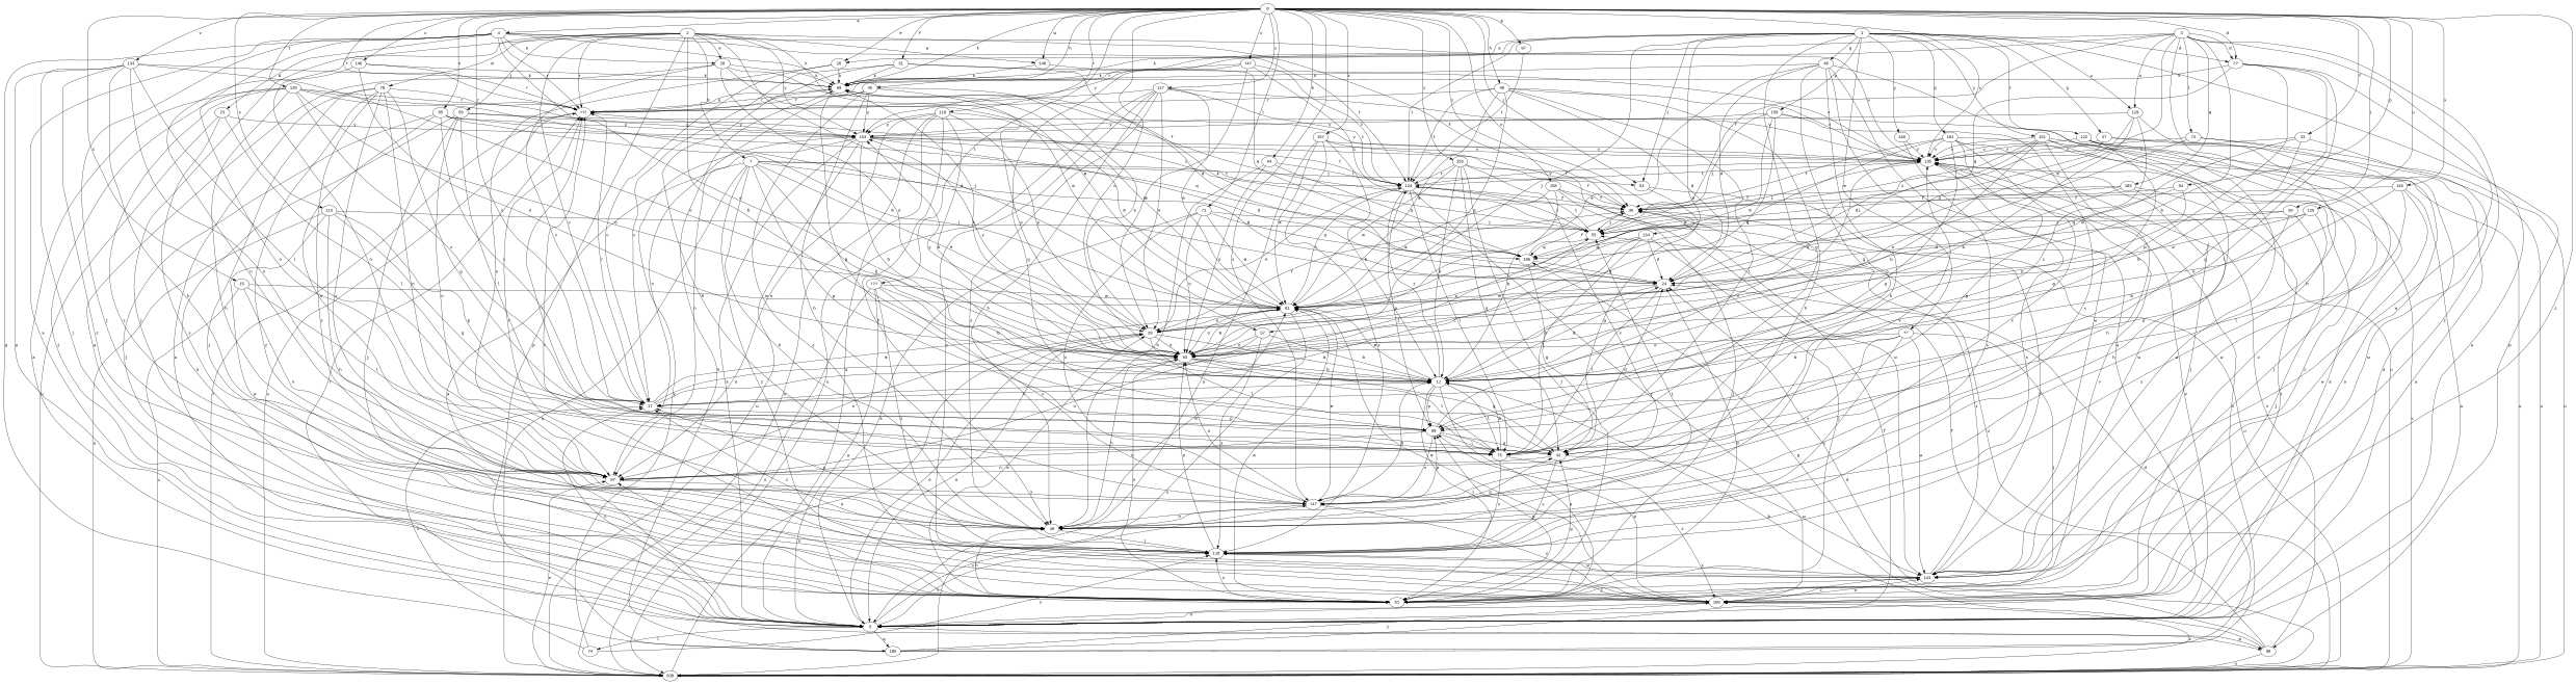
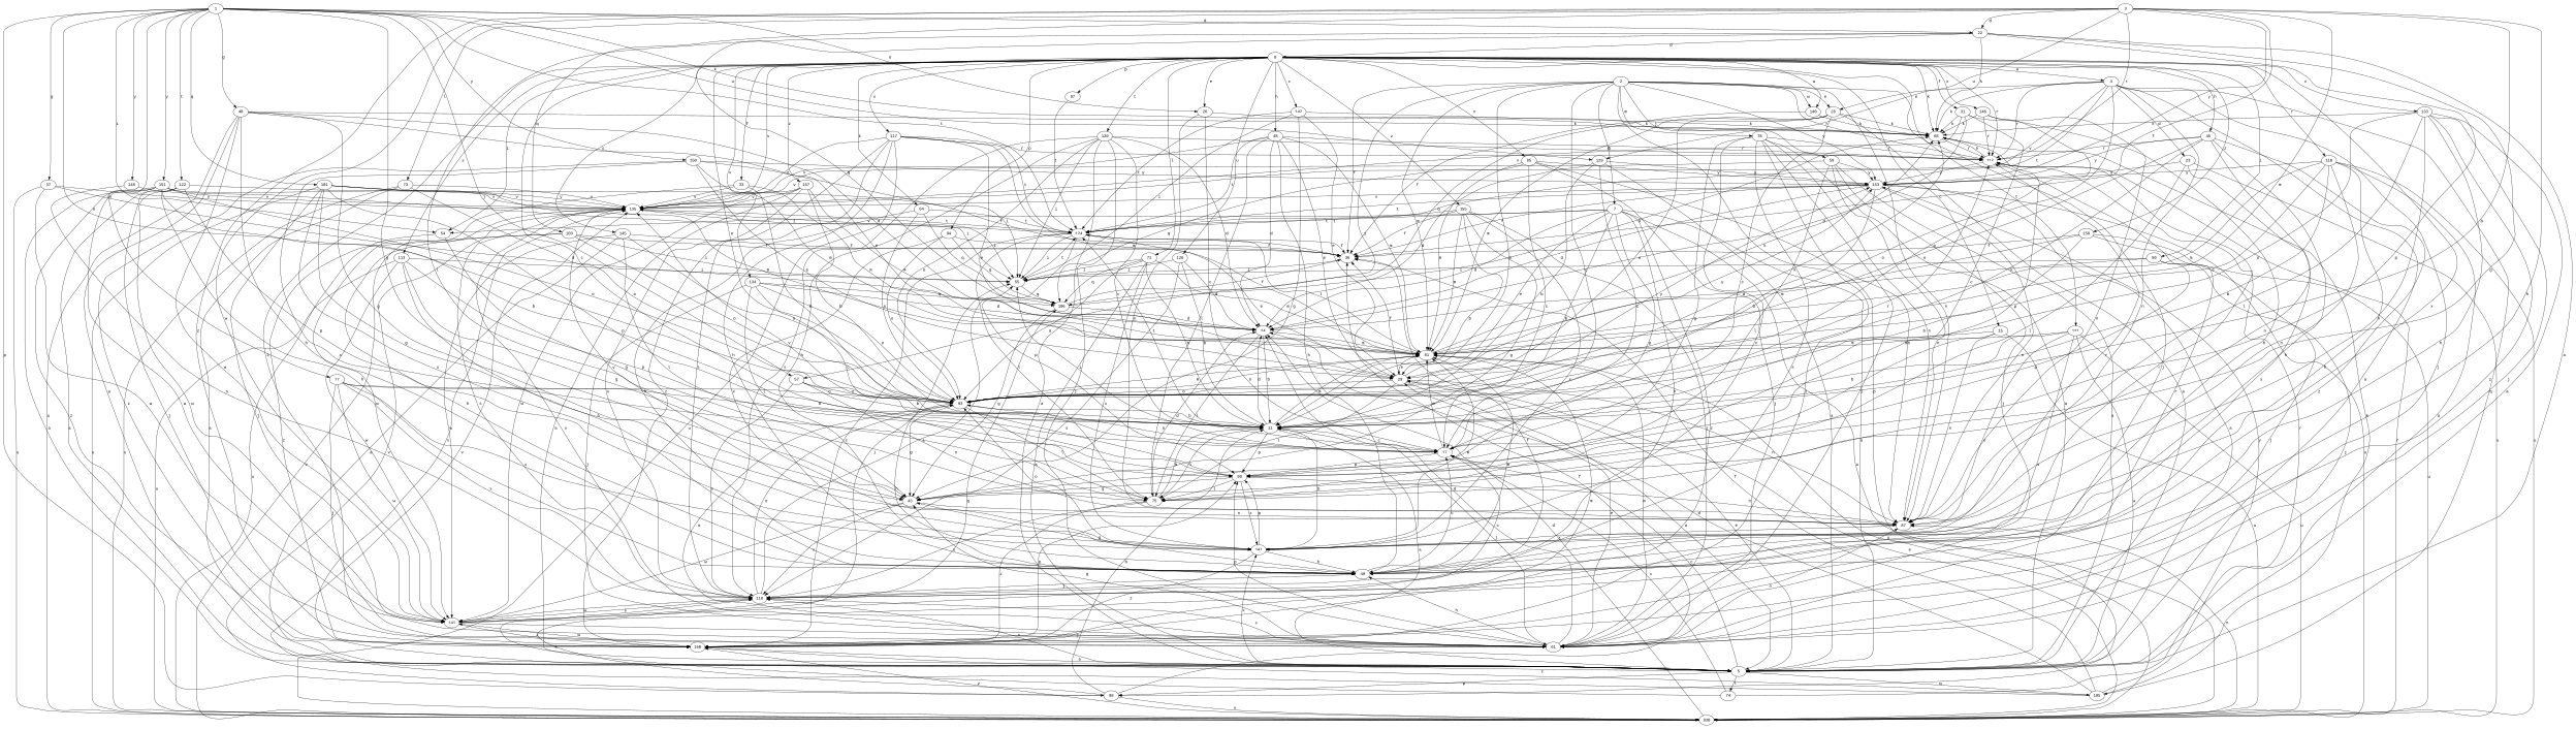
  strict digraph {
    fontname="Liberation Mono"
    node [fontname="Liberation Mono"]
    edge [fontname="Liberation Mono"]
    0
    4
    15
    17
    22
    26
    31
    33
    45
    48
    50
    54
    64
    68
    71
    85
    93
    94
    97
    110
    112
    113
    117
    120
    121
    126
    133
    134
    135
    140
    142
    145
    146
    147
    155
    157
    158
    160
    124
    28
    61
    87
    5
    23
    105
    81
    n47 [label=830]
    75
    99
    55
    43
    106
    49
    24
    11
    141
    153
    29
    36
    118
    1
    37
    40
    57
    77
    98
    101
    122
    129
    148
    150
    151
    2
    7
    59
    78
    3
    73
    103
    74
    0 -> 4 [label=a]
    0 -> 15 [label=c]
    0 -> 17 [label=c]
-   0 -> 22 [label=d]
+   22 -> 0 [label=d]
    0 -> 26 [label=e]
    0 -> 31 [label=f]
    0 -> 33 [label=f]
    0 -> 45 [label=h]
    0 -> 48 [label=h]
    0 -> 50 [label=i]
    0 -> 54 [label=i]
    0 -> 64 [label=k]
    0 -> 68 [label=k]
    0 -> 71 [label=l]
    0 -> 85 [label=n]
    0 -> 93 [label=o]
    0 -> 94 [label=p]
    0 -> 97 [label=p]
    0 -> 110 [label=r]
    0 -> 112 [label=r]
    0 -> 113 [label=s]
    0 -> 117 [label=s]
    0 -> 120 [label=t]
    0 -> 121 [label=t]
    0 -> 126 [label=u]
    0 -> 133 [label=v]
    0 -> 134 [label=v]
    0 -> 135 [label=v]
    0 -> 140 [label=w]
    0 -> 142 [label=x]
    0 -> 145 [label=x]
    0 -> 146 [label=x]
    0 -> 147 [label=x]
    0 -> 155 [label=z]
    0 -> 157 [label=z]
    0 -> 158 [label=z]
    0 -> 160 [label=z]
    4 -> 68 [label=k]
    4 -> 93 [label=o]
    4 -> 112 [label=r]
    4 -> 135 [label=v]
    4 -> 124 [label=t]
    4 -> 28 [label=e]
    4 -> 61 [label=j]
    4 -> 87 [label=n]
    4 -> 5 [label=a]
    4 -> 23 [label=d]
    4 -> 105 [label=q]
    15 -> 87 [label=n]
    15 -> 81 [label=m]
    15 -> n47 [label=u]
    15 -> 75 [label=l]
    17 -> 93 [label=o]
    17 -> 112 [label=r]
    17 -> 81 [label=m]
    17 -> 99 [label=p]
    17 -> 55 [label=i]
    22 -> 68 [label=k]
    22 -> 5 [label=a]
    22 -> 75 [label=l]
    22 -> 99 [label=p]
    22 -> 43 [label=g]
    22 -> 106 [label=q]
    26 -> 17 [label=c]
    26 -> 68 [label=k]
    26 -> 87 [label=n]
    31 -> 17 [label=c]
    31 -> 68 [label=k]
    31 -> 135 [label=v]
    31 -> 49 [label=h]
    31 -> 24 [label=d]
    33 -> 135 [label=v]
    33 -> 81 [label=m]
    33 -> 11 [label=b]
    33 -> 141 [label=w]
    45 -> 93 [label=o]
    45 -> 112 [label=r]
    45 -> 160 [label=z]
    45 -> 87 [label=n]
    45 -> 49 [label=h]
    45 -> 153 [label=y]
    45 -> 29 [label=e]
    48 -> 112 [label=r]
    48 -> 135 [label=v]
    48 -> 124 [label=t]
    48 -> 81 [label=m]
    48 -> 75 [label=l]
    48 -> 49 [label=h]
    48 -> 24 [label=d]
    48 -> 29 [label=e]
    50 -> 61 [label=j]
    50 -> 99 [label=p]
    50 -> 55 [label=i]
    50 -> 24 [label=d]
    54 -> n47 [label=u]
    54 -> 43 [label=g]
    64 -> 93 [label=o]
    64 -> 124 [label=t]
    64 -> 106 [label=q]
    64 -> 49 [label=h]
    68 -> 112 [label=r]
    68 -> 99 [label=p]
    71 -> 93 [label=o]
    71 -> 147 [label=x]
    71 -> 5 [label=a]
    71 -> 81 [label=m]
    71 -> 55 [label=i]
    71 -> 106 [label=q]
-   29 -> 11 [label=b]
+   71 -> 11 [label=b]
    85 -> 17 [label=c]
    85 -> 61 [label=j]
    85 -> 87 [label=n]
    85 -> 81 [label=m]
    85 -> 106 [label=q]
    85 -> 153 [label=y]
    93 -> 68 [label=k]
    93 -> 81 [label=m]
    93 -> 75 [label=l]
    93 -> 43 [label=g]
    93 -> 49 [label=h]
    93 -> 11 [label=b]
    93 -> 153 [label=y]
    94 -> 93 [label=o]
+   94 -> 147 [label=x]
    94 -> 106 [label=q]
    94 -> 36 [label=f]
    97 -> 124 [label=t]
    110 -> 87 [label=n]
    110 -> 5 [label=a]
    110 -> 81 [label=m]
    110 -> n47 [label=u]
    110 -> 49 [label=h]
    110 -> 11 [label=b]
    110 -> 153 [label=y]
    110 -> 29 [label=e]
    112 -> 68 [label=k]
-   112 -> n47 [label=u]
    112 -> 153 [label=y]
    113 -> n47 [label=u]
    113 -> 99 [label=p]
    113 -> 55 [label=i]
    113 -> 43 [label=g]
    113 -> 49 [label=h]
    113 -> 141 [label=w]
    117 -> 112 [label=r]
    117 -> 135 [label=v]
    117 -> 160 [label=z]
    117 -> 124 [label=t]
    117 -> 81 [label=m]
    117 -> n47 [label=u]
    117 -> 49 [label=h]
    117 -> 29 [label=e]
    117 -> 118 [label=s]
    120 -> 17 [label=c]
    120 -> 93 [label=o]
    120 -> 112 [label=r]
    120 -> 61 [label=j]
    120 -> 5 [label=a]
    120 -> 55 [label=i]
    120 -> 49 [label=h]
    120 -> 24 [label=d]
    120 -> 118 [label=s]
    121 -> 147 [label=x]
    121 -> 5 [label=a]
    121 -> 81 [label=m]
    121 -> n47 [label=u]
    121 -> 11 [label=b]
    121 -> 118 [label=s]
    126 -> 55 [label=i]
    126 -> 24 [label=d]
    126 -> 11 [label=b]
    126 -> 118 [label=s]
    133 -> 68 [label=k]
    133 -> 93 [label=o]
    133 -> 160 [label=z]
    133 -> 61 [label=j]
    133 -> 87 [label=n]
    133 -> 5 [label=a]
    133 -> 75 [label=l]
    133 -> 49 [label=h]
    134 -> 17 [label=c]
    134 -> 93 [label=o]
    134 -> 61 [label=j]
    134 -> 75 [label=l]
    134 -> 106 [label=q]
    134 -> 24 [label=d]
    135 -> 124 [label=t]
    135 -> 55 [label=i]
    135 -> 118 [label=s]
    140 -> 68 [label=k]
    140 -> 106 [label=q]
    142 -> 68 [label=k]
    142 -> 124 [label=t]
    142 -> 55 [label=i]
    142 -> 43 [label=g]
    142 -> 29 [label=e]
    145 -> 93 [label=o]
    145 -> 5 [label=a]
    145 -> 75 [label=l]
    145 -> 141 [label=w]
    145 -> 36 [label=f]
    146 -> 68 [label=k]
    146 -> 93 [label=o]
    146 -> 112 [label=r]
    146 -> 87 [label=n]
    147 -> 93 [label=o]
    147 -> 112 [label=r]
    147 -> 160 [label=z]
    147 -> 81 [label=m]
    147 -> 99 [label=p]
    147 -> 49 [label=h]
    147 -> 11 [label=b]
    155 -> 147 [label=x]
    155 -> 124 [label=t]
    155 -> 61 [label=j]
    155 -> 81 [label=m]
    155 -> 43 [label=g]
    155 -> 11 [label=b]
    155 -> 36 [label=f]
    157 -> 135 [label=v]
    157 -> 5 [label=a]
    157 -> 81 [label=m]
    157 -> 11 [label=b]
    157 -> 141 [label=w]
    157 -> 118 [label=s]
    158 -> 61 [label=j]
    158 -> 81 [label=m]
    158 -> n47 [label=u]
    158 -> 11 [label=b]
    158 -> 36 [label=f]
    160 -> 5 [label=a]
    160 -> 81 [label=m]
    160 -> 99 [label=p]
    160 -> 141 [label=w]
    124 -> 135 [label=v]
    124 -> 160 [label=z]
    124 -> 75 [label=l]
    124 -> 99 [label=p]
    124 -> 55 [label=i]
    124 -> 29 [label=e]
    124 -> 36 [label=f]
    28 -> 17 [label=c]
    28 -> 68 [label=k]
    28 -> 93 [label=o]
    28 -> 5 [label=a]
    28 -> 81 [label=m]
    28 -> 36 [label=f]
    61 -> 93 [label=o]
    61 -> 135 [label=v]
    61 -> 87 [label=n]
    61 -> 81 [label=m]
    61 -> 99 [label=p]
    61 -> 43 [label=g]
    61 -> 49 [label=h]
    61 -> 24 [label=d]
    61 -> 29 [label=e]
    61 -> 118 [label=s]
    87 -> 135 [label=v]
    87 -> 147 [label=x]
    5 -> 17 [label=c]
    5 -> 135 [label=v]
    5 -> 147 [label=x]
    5 -> 105 [label=q]
    5 -> 29 [label=e]
    5 -> 118 [label=s]
    5 -> 98 [label=p]
    5 -> 74 [label=l]
    23 -> n47 [label=u]
    23 -> 75 [label=l]
    23 -> 153 [label=y]
    23 -> 118 [label=s]
    105 -> 68 [label=k]
    105 -> 112 [label=r]
    105 -> 135 [label=v]
    105 -> 160 [label=z]
    105 -> 24 [label=d]
    105 -> 36 [label=f]
    81 -> 68 [label=k]
    81 -> 93 [label=o]
    81 -> 124 [label=t]
    81 -> n47 [label=u]
    81 -> 29 [label=e]
    n47 -> 112 [label=r]
    n47 -> 135 [label=v]
    n47 -> 160 [label=z]
    n47 -> 87 [label=n]
    n47 -> 24 [label=d]
    n47 -> 29 [label=e]
    75 -> 160 [label=z]
    75 -> 24 [label=d]
    75 -> 11 [label=b]
    75 -> 118 [label=s]
    99 -> 135 [label=v]
    99 -> 147 [label=x]
    99 -> 87 [label=n]
    99 -> 75 [label=l]
    99 -> 43 [label=g]
    55 -> 124 [label=t]
    55 -> 106 [label=q]
    43 -> 87 [label=n]
    43 -> 141 [label=w]
    43 -> 118 [label=s]
    106 -> 68 [label=k]
    106 -> 43 [label=g]
    106 -> 24 [label=d]
    106 -> 36 [label=f]
    49 -> 17 [label=c]
    49 -> 112 [label=r]
    49 -> 81 [label=m]
    49 -> 43 [label=g]
    49 -> 118 [label=j]
    24 -> 81 [label=m]
    24 -> 75 [label=l]
    24 -> 11 [label=b]
    11 -> 17 [label=c]
    11 -> 124 [label=t]
    11 -> 61 [label=j]
    11 -> 5 [label=a]
    11 -> 81 [label=m]
    11 -> 75 [label=l]
    11 -> 99 [label=p]
    11 -> 24 [label=d]
    141 -> 112 [label=r]
    141 -> 160 [label=z]
    141 -> 61 [label=j]
    141 -> 55 [label=i]
    141 -> 36 [label=f]
    141 -> 118 [label=s]
    153 -> 135 [label=v]
    153 -> 124 [label=t]
    153 -> 87 [label=n]
    153 -> 5 [label=a]
    153 -> n47 [label=u]
    153 -> 24 [label=d]
    153 -> 11 [label=b]
    153 -> 36 [label=f]
    29 -> 93 [label=o]
    29 -> 87 [label=n]
    29 -> 5 [label=a]
    29 -> 75 [label=l]
    29 -> 153 [label=y]
    29 -> 36 [label=f]
    36 -> 55 [label=i]
    118 -> 17 [label=c]
    118 -> 93 [label=o]
    118 -> 55 [label=i]
    118 -> 141 [label=w]
    1 -> 22 [label=d]
    1 -> 26 [label=e]
    1 -> 54 [label=i]
    1 -> 68 [label=k]
    1 -> 93 [label=o]
    1 -> 124 [label=t]
    1 -> 43 [label=g]
    1 -> 37 [label=g]
    1 -> 40 [label=g]
    1 -> 57 [label=j]
    1 -> 77 [label=m]
    1 -> 98 [label=p]
    1 -> 101 [label=q]
    1 -> 122 [label=t]
    1 -> 129 [label=u]
    1 -> 148 [label=y]
    1 -> 150 [label=y]
    1 -> 151 [label=y]
    37 -> 135 [label=v]
    37 -> n47 [label=u]
    37 -> 24 [label=d]
    37 -> 141 [label=w]
    40 -> 68 [label=k]
    40 -> 5 [label=a]
    40 -> n47 [label=u]
    40 -> 43 [label=g]
    40 -> 49 [label=h]
    40 -> 24 [label=d]
    40 -> 141 [label=w]
    40 -> 29 [label=e]
    57 -> 93 [label=o]
    57 -> 87 [label=n]
    57 -> 11 [label=b]
    57 -> 118 [label=s]
    77 -> 93 [label=o]
    77 -> 147 [label=x]
    77 -> 61 [label=j]
    77 -> 11 [label=b]
    77 -> 141 [label=w]
    77 -> 118 [label=s]
    98 -> 135 [label=v]
    98 -> n47 [label=u]
    98 -> 106 [label=q]
    98 -> 11 [label=b]
    98 -> 36 [label=f]
    101 -> 135 [label=v]
    101 -> 147 [label=x]
    101 -> 61 [label=j]
    101 -> 81 [label=m]
    101 -> n47 [label=u]
    101 -> 99 [label=p]
    101 -> 43 [label=g]
    101 -> 36 [label=f]
    122 -> 135 [label=v]
    122 -> 61 [label=j]
    122 -> 5 [label=a]
    122 -> 99 [label=p]
    122 -> 141 [label=w]
    129 -> 17 [label=c]
    129 -> 5 [label=a]
    129 -> 24 [label=d]
    129 -> 11 [label=b]
    129 -> 153 [label=y]
    148 -> 135 [label=v]
    148 -> 118 [label=s]
    150 -> 147 [label=x]
    150 -> 160 [label=z]
    150 -> 81 [label=m]
    150 -> 55 [label=i]
    150 -> 153 [label=y]
    150 -> 29 [label=e]
    151 -> 93 [label=o]
    151 -> 135 [label=v]
    151 -> 160 [label=z]
    151 -> 5 [label=a]
    151 -> 55 [label=i]
    151 -> 49 [label=h]
    151 -> 11 [label=b]
    151 -> 141 [label=w]
    2 -> 17 [label=c]
    2 -> 112 [label=r]
    2 -> 140 [label=w]
    2 -> 28 [label=e]
    2 -> 61 [label=j]
    2 -> 87 [label=n]
    2 -> 81 [label=m]
    2 -> 11 [label=b]
    2 -> 153 [label=y]
    2 -> 36 [label=f]
    2 -> 57 [label=j]
    2 -> 98 [label=p]
    2 -> 7 [label=b]
    2 -> 59 [label=j]
    2 -> 78 [label=m]
    7 -> 54 [label=i]
    7 -> 160 [label=z]
    7 -> 124 [label=t]
    7 -> 5 [label=a]
    7 -> n47 [label=u]
    7 -> 99 [label=p]
    7 -> 49 [label=h]
    7 -> 24 [label=d]
    7 -> 11 [label=b]
    7 -> 29 [label=e]
    59 -> 135 [label=v]
    59 -> 61 [label=j]
    59 -> 87 [label=n]
    59 -> 5 [label=a]
    59 -> 75 [label=l]
    59 -> 153 [label=y]
    78 -> 112 [label=r]
    78 -> 147 [label=x]
    78 -> 160 [label=z]
    78 -> 61 [label=j]
    78 -> 87 [label=n]
    78 -> 5 [label=a]
    78 -> 43 [label=g]
    78 -> 118 [label=s]
    3 -> 22 [label=d]
    3 -> 112 [label=r]
    3 -> 160 [label=z]
    3 -> 81 [label=m]
    3 -> 49 [label=h]
    3 -> 11 [label=b]
    3 -> 141 [label=w]
    3 -> 153 [label=y]
    3 -> 36 [label=f]
    3 -> 129 [label=u]
    3 -> 73 [label=l]
    3 -> 103 [label=q]
    73 -> 93 [label=o]
    73 -> 135 [label=v]
    73 -> 5 [label=a]
    73 -> n47 [label=u]
    103 -> 93 [label=o]
    103 -> 160 [label=z]
    103 -> 55 [label=i]
    103 -> 49 [label=h]
    103 -> 36 [label=f]
    74 -> 17 [label=c]
    74 -> 153 [label=y]
    74 -> 118 [label=s]
  }
